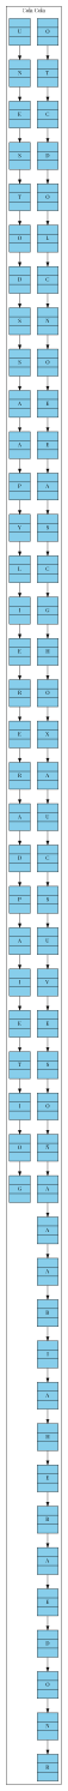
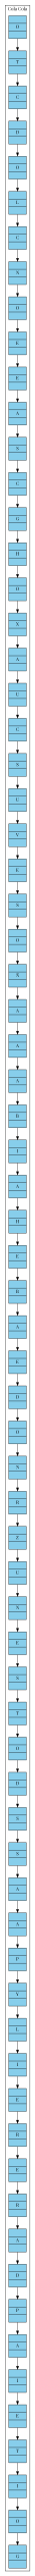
  digraph {
    fontname="Playfair Display"
    node [color=black fillcolor=skyblue fontname="Playfair Display" shape=record style=filled]
    edge [fontname="Playfair Display" headport=e tailport=p]
    n1 [label="{ <e> | O| <p> }"]
    n2 [label="{ <e> |  T| <p> }"]
    n3 [label="{ <e> |  C| <p> }"]
    n4 [label="{ <e> |  D| <p> }"]
    n5 [label="{ <e> |  O| <p> }"]
    n6 [label="{ <e> |  L| <p> }"]
    n7 [label="{ <e> |  C| <p> }"]
    n8 [label="{ <e> |  N| <p> }"]
    n9 [label="{ <e> |  O| <p> }"]
    n10 [label="{ <e> |  E| <p> }"]
    n11 [label="{ <e> |  E| <p> }"]
    n12 [label="{ <e> |  A| <p> }"]
    n13 [label="{ <e> |  S| <p> }"]
    n14 [label="{ <e> |  C| <p> }"]
    n15 [label="{ <e> |  G| <p> }"]
    n16 [label="{ <e> |  H| <p> }"]
    n17 [label="{ <e> |  O| <p> }"]
    n18 [label="{ <e> |  X| <p> }"]
    n19 [label="{ <e> |  A| <p> }"]
    n20 [label="{ <e> |  U| <p> }"]
    n21 [label="{ <e> |  C| <p> }"]
    n22 [label="{ <e> |  S| <p> }"]
    n23 [label="{ <e> |  U| <p> }"]
    n24 [label="{ <e> |  V| <p> }"]
    n25 [label="{ <e> |  E| <p> }"]
    n26 [label="{ <e> |  S| <p> }"]
    n27 [label="{ <e> |  O| <p> }"]
    n28 [label="{ <e> |  Ñ| <p> }"]
    n29 [label="{ <e> |  A| <p> }"]
    n30 [label="{ <e> |  A| <p> }"]
    n31 [label="{ <e> |  A| <p> }"]
    n32 [label="{ <e> |  B| <p> }"]
    n33 [label="{ <e> |  I| <p> }"]
    n34 [label="{ <e> |  A| <p> }"]
    n35 [label="{ <e> |  H| <p> }"]
    n36 [label="{ <e> |  E| <p> }"]
    n37 [label="{ <e> |  B| <p> }"]
    n38 [label="{ <e> |  A| <p> }"]
    n39 [label="{ <e> |  E| <p> }"]
    n40 [label="{ <e> |  D| <p> }"]
    n41 [label="{ <e> |  O| <p> }"]
    n42 [label="{ <e> |  N| <p> }"]
    n43 [label="{ <e> |  R| <p> }"]
+   n44 [label="{ <e> |  Z| <p> }"]
    n45 [label="{ <e> |  U| <p> }"]
    n46 [label="{ <e> |  N| <p> }"]
    n47 [label="{ <e> |  E| <p> }"]
    n48 [label="{ <e> |  S| <p> }"]
    n49 [label="{ <e> |  T| <p> }"]
    n50 [label="{ <e> |  O| <p> }"]
    n51 [label="{ <e> |  D| <p> }"]
    n52 [label="{ <e> |  S| <p> }"]
    n53 [label="{ <e> |  S| <p> }"]
    n54 [label="{ <e> |  A| <p> }"]
    n55 [label="{ <e> |  A| <p> }"]
    n56 [label="{ <e> |  P| <p> }"]
    n57 [label="{ <e> |  Y| <p> }"]
    n58 [label="{ <e> |  L| <p> }"]
    n59 [label="{ <e> |  I| <p> }"]
    n60 [label="{ <e> |  E| <p> }"]
    n61 [label="{ <e> |  R| <p> }"]
    n62 [label="{ <e> |  E| <p> }"]
    n63 [label="{ <e> |  R| <p> }"]
    n64 [label="{ <e> |  A| <p> }"]
    n65 [label="{ <e> |  D| <p> }"]
    n66 [label="{ <e> |  P| <p> }"]
    n67 [label="{ <e> |  A| <p> }"]
    n68 [label="{ <e> |  I| <p> }"]
    n69 [label="{ <e> |  E| <p> }"]
    n70 [label="{ <e> |  T| <p> }"]
    n71 [label="{ <e> |  I| <p> }"]
    n72 [label="{ <e> |  O| <p> }"]
    n73 [label="{ <e> |  G| <p> }"]
    subgraph cluster_1 {
      label="Cola Cola"
      n1
      n2
      n3
      n4
      n5
      n6
      n7
      n8
      n9
      n10
      n11
      n12
      n13
      n14
      n15
      n16
      n17
      n18
      n19
      n20
      n21
      n22
      n23
      n24
      n25
      n26
      n27
      n28
      n29
      n30
      n31
      n32
      n33
      n34
      n35
      n36
      n37
      n38
      n39
      n40
      n41
      n42
      n43
+     n44
      n45
      n46
      n47
      n48
      n49
      n50
      n51
      n52
      n53
      n54
      n55
      n56
      n57
      n58
      n59
      n60
      n61
      n62
      n63
      n64
      n65
      n66
      n67
      n68
      n69
      n70
      n71
      n72
      n73
    }
    n1 -> n2
    n2 -> n3
    n3 -> n4
    n4 -> n5
    n5 -> n6
    n6 -> n7
    n7 -> n8
    n8 -> n9
    n9 -> n10
    n10 -> n11
    n11 -> n12
    n12 -> n13
    n13 -> n14
    n14 -> n15
    n15 -> n16
    n16 -> n17
    n17 -> n18
    n18 -> n19
    n19 -> n20
    n20 -> n21
    n21 -> n22
    n22 -> n23
    n23 -> n24
    n24 -> n25
    n25 -> n26
    n26 -> n27
    n27 -> n28
    n28 -> n29
    n29 -> n30
    n30 -> n31
    n31 -> n32
    n32 -> n33
    n33 -> n34
    n34 -> n35
    n35 -> n36
    n36 -> n37
    n37 -> n38
    n38 -> n39
    n39 -> n40
    n40 -> n41
    n41 -> n42
    n42 -> n43
+   n43 -> n44
+   n44 -> n45
    n45 -> n46
    n46 -> n47
    n47 -> n48
    n48 -> n49
    n49 -> n50
    n50 -> n51
    n51 -> n52
    n52 -> n53
    n53 -> n54
    n54 -> n55
    n55 -> n56
    n56 -> n57
    n57 -> n58
    n58 -> n59
    n59 -> n60
    n60 -> n61
    n61 -> n62
    n62 -> n63
    n63 -> n64
    n64 -> n65
    n65 -> n66
    n66 -> n67
    n67 -> n68
    n68 -> n69
    n69 -> n70
    n70 -> n71
    n71 -> n72
    n72 -> n73
  }
